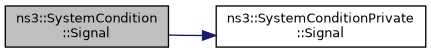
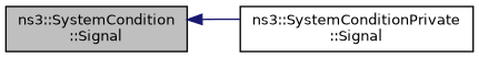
  digraph {
    rankdir=LR
    node [color=black fontname=Helvetica fontsize=10 shape=record style=filled]
    n1 [fillcolor=grey75 fontcolor=black height=0.2 label="ns3::SystemCondition\l::Signal" width=0.4]
    n2 [fillcolor=white height=0.2 label="ns3::SystemConditionPrivate\l::Signal" width=0.4]
-   n1 -> n2 [color=midnightblue fontname=Helvetica fontsize=10 labelfontname=Helvetica labelfontsize=10 style=solid]
+   n2 -> n1 [color=midnightblue fontname=Helvetica fontsize=10 labelfontname=Helvetica labelfontsize=10 style=solid]
  }
